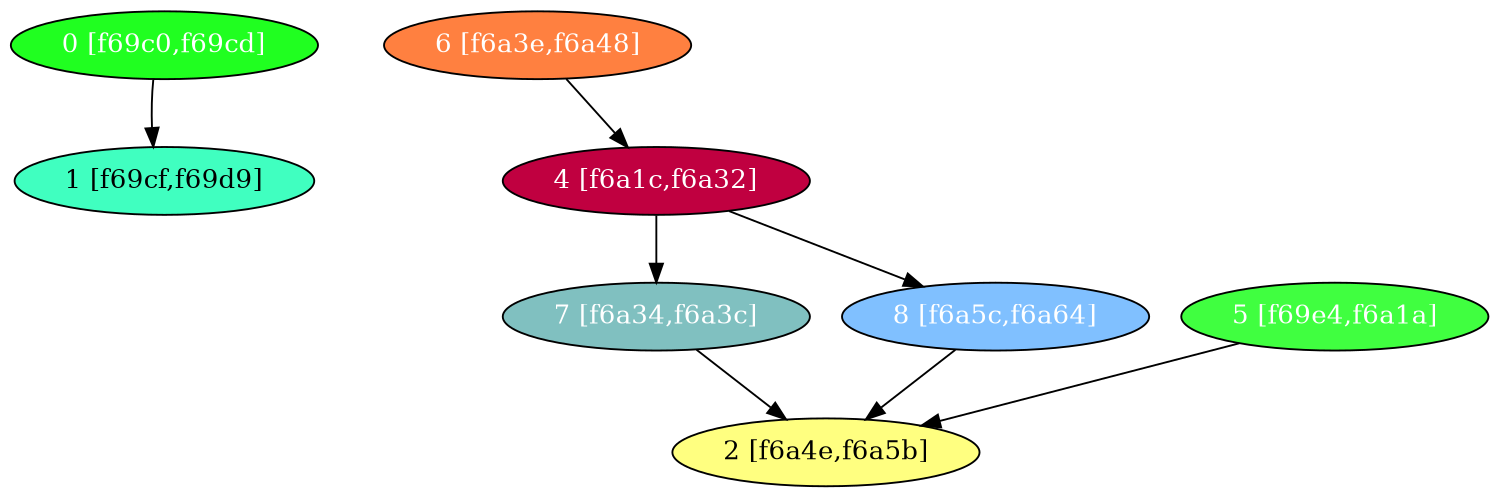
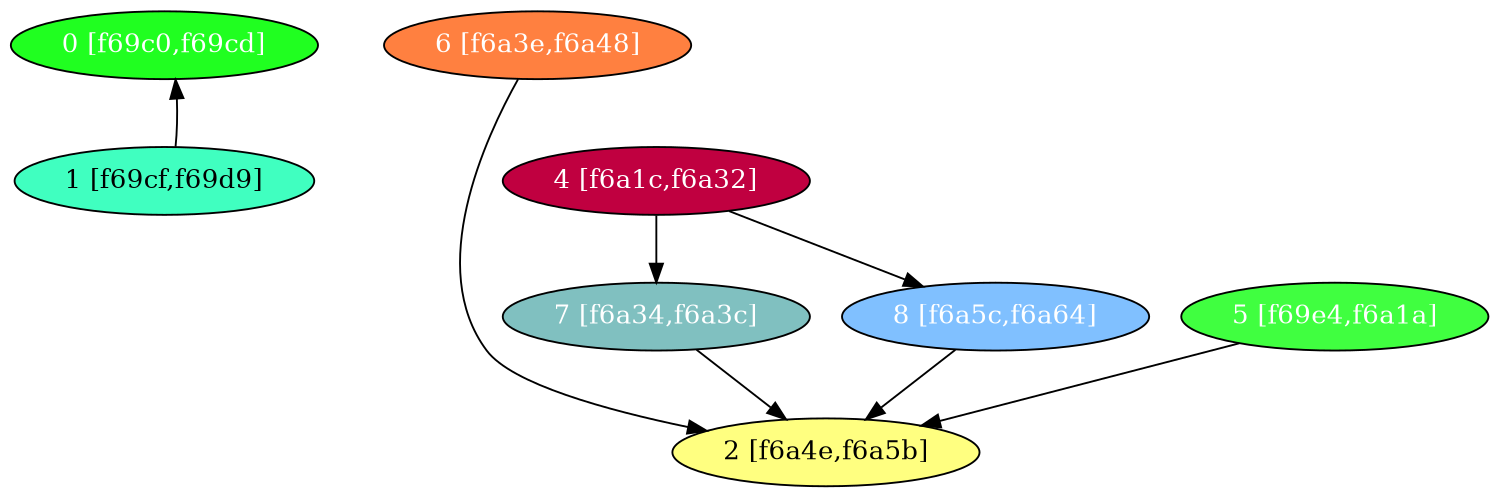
  digraph {
    node [fontcolor="#ffffff" shape=oval style=filled]
    n1 [fillcolor="#20FF20" label="0 [f69c0,f69cd]"]
    n2 [fillcolor="#40FFC0" fontcolor="#000000" label="1 [f69cf,f69d9]"]
    n3 [fillcolor="#FFFF80" fontcolor="#000000" label="2 [f6a4e,f6a5b]"]
    n4 [fillcolor="#C00040" label="4 [f6a1c,f6a32]"]
    n5 [fillcolor="#80C0C0" label="7 [f6a34,f6a3c]"]
    n6 [fillcolor="#80C0FF" label="8 [f6a5c,f6a64]"]
    n7 [fillcolor="#40FF40" label="5 [f69e4,f6a1a]"]
    n8 [fillcolor="#FF8040" label="6 [f6a3e,f6a48]"]
-   n1 -> n2
+   n2 -> n1
    n4 -> n5
    n4 -> n6
    n5 -> n3
    n6 -> n3
    n7 -> n3
-   n8 -> n4
+   n8 -> n3
  }
